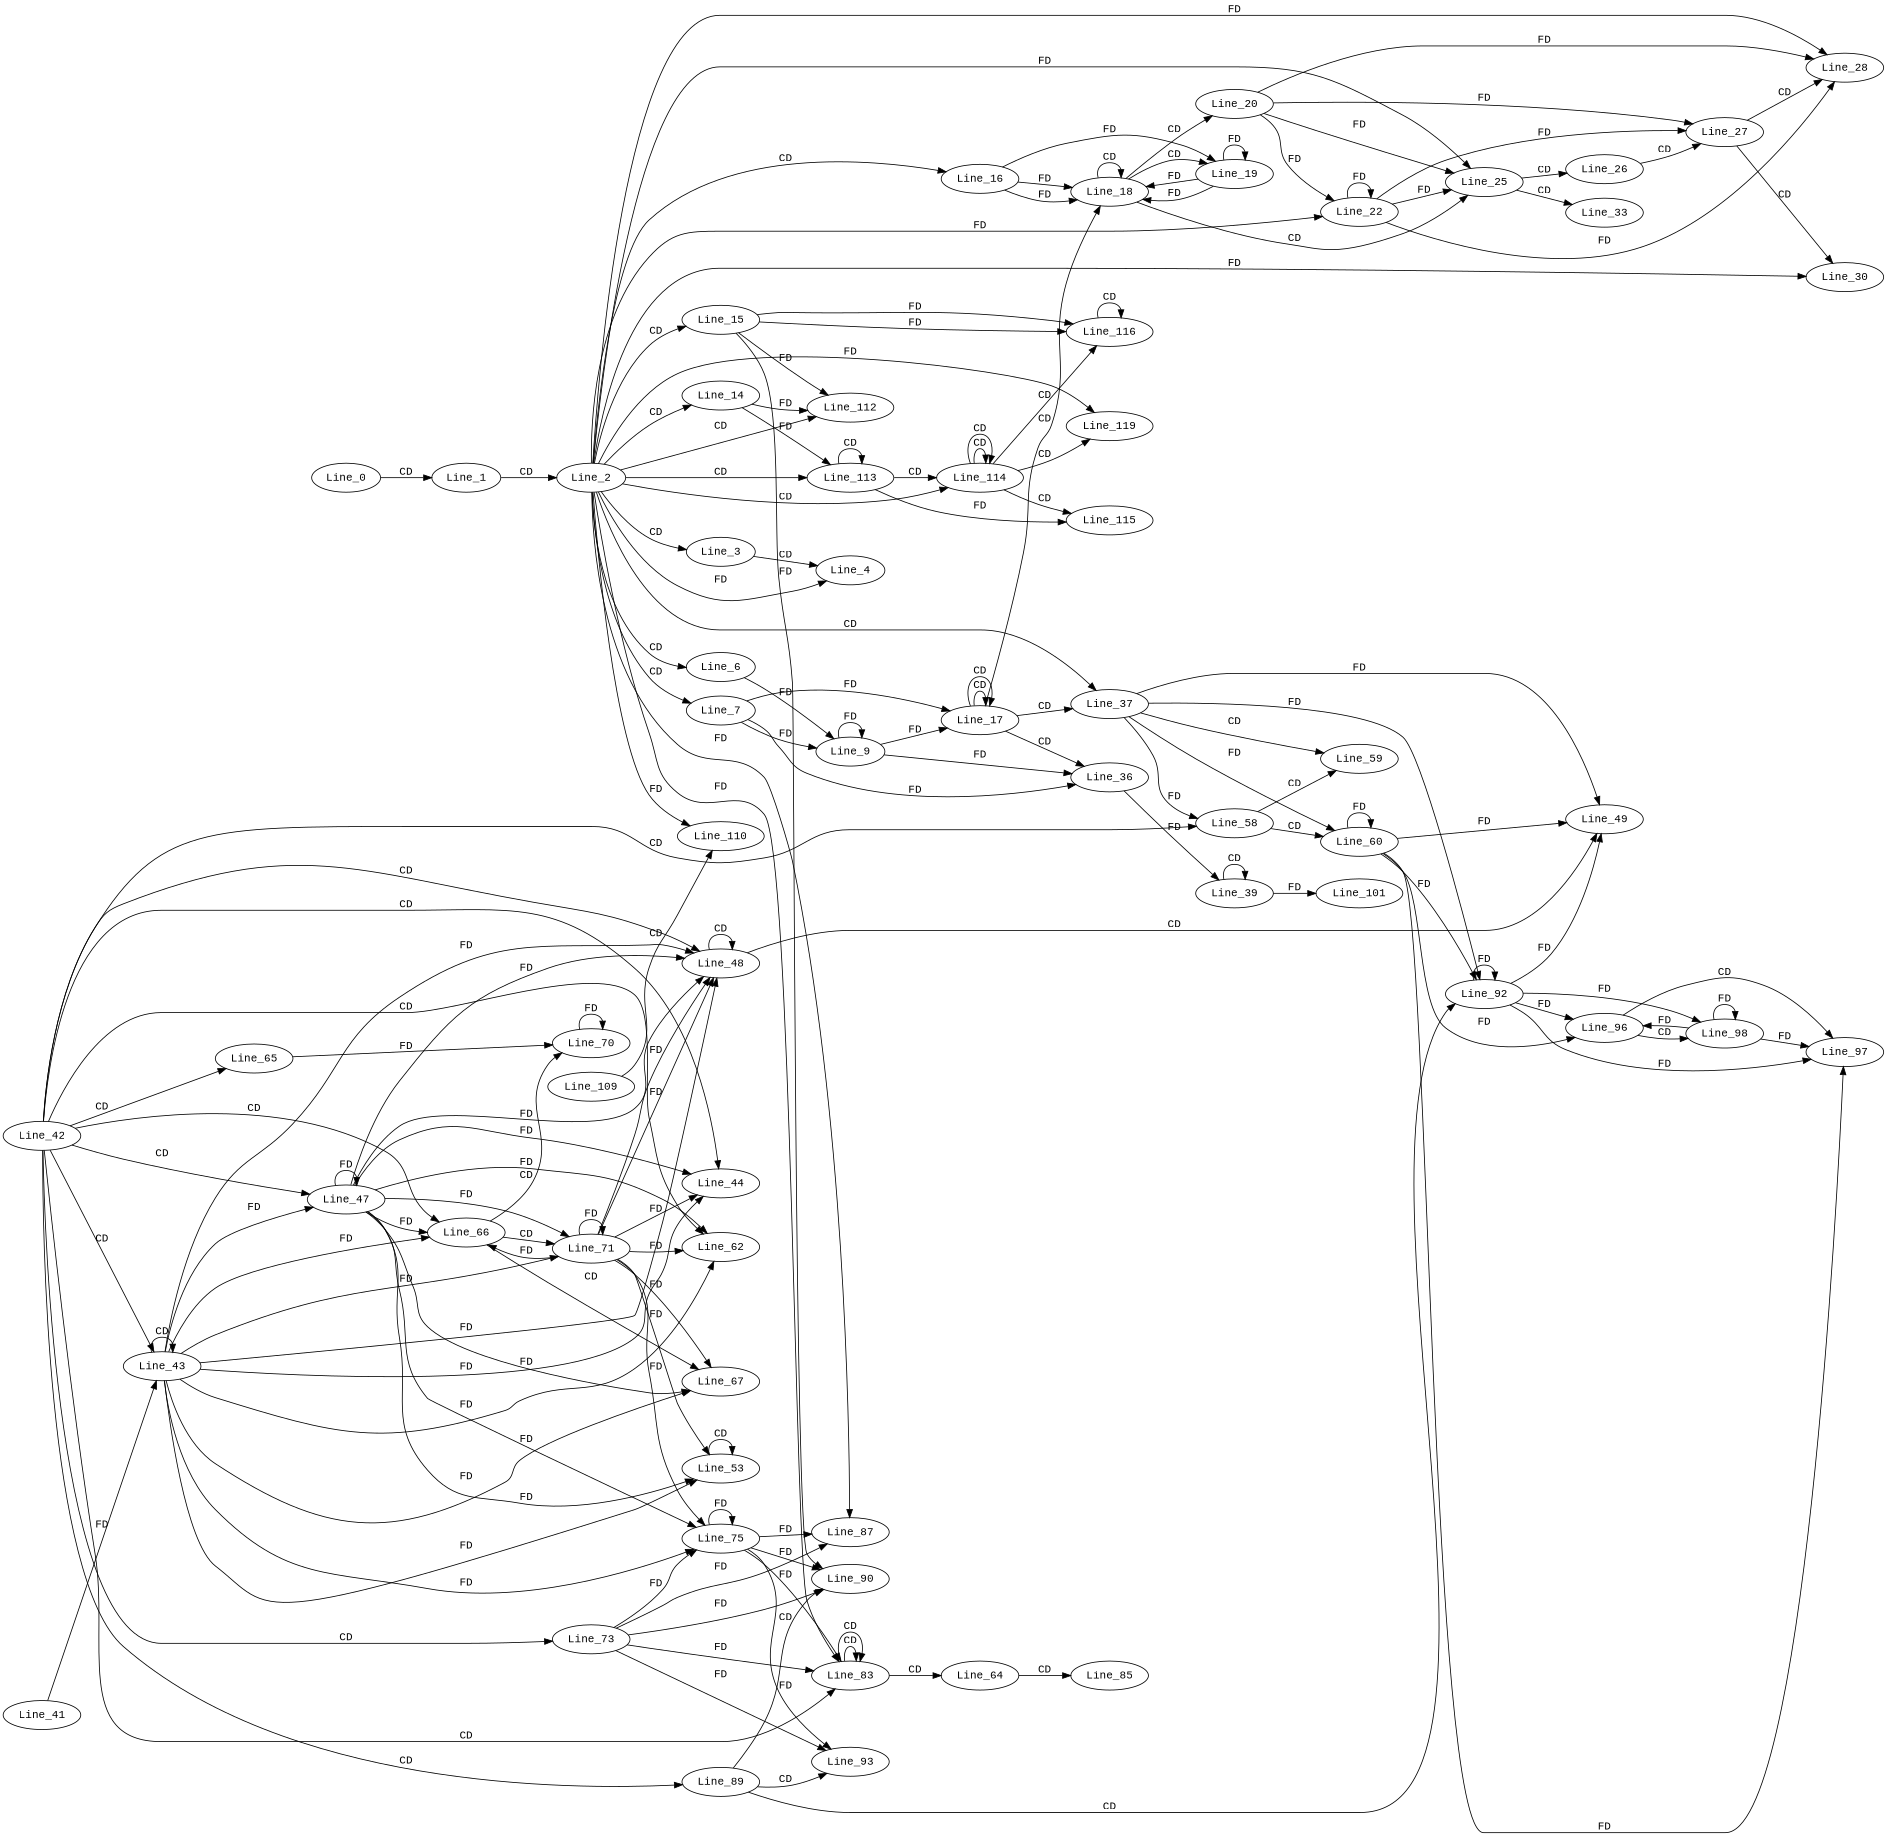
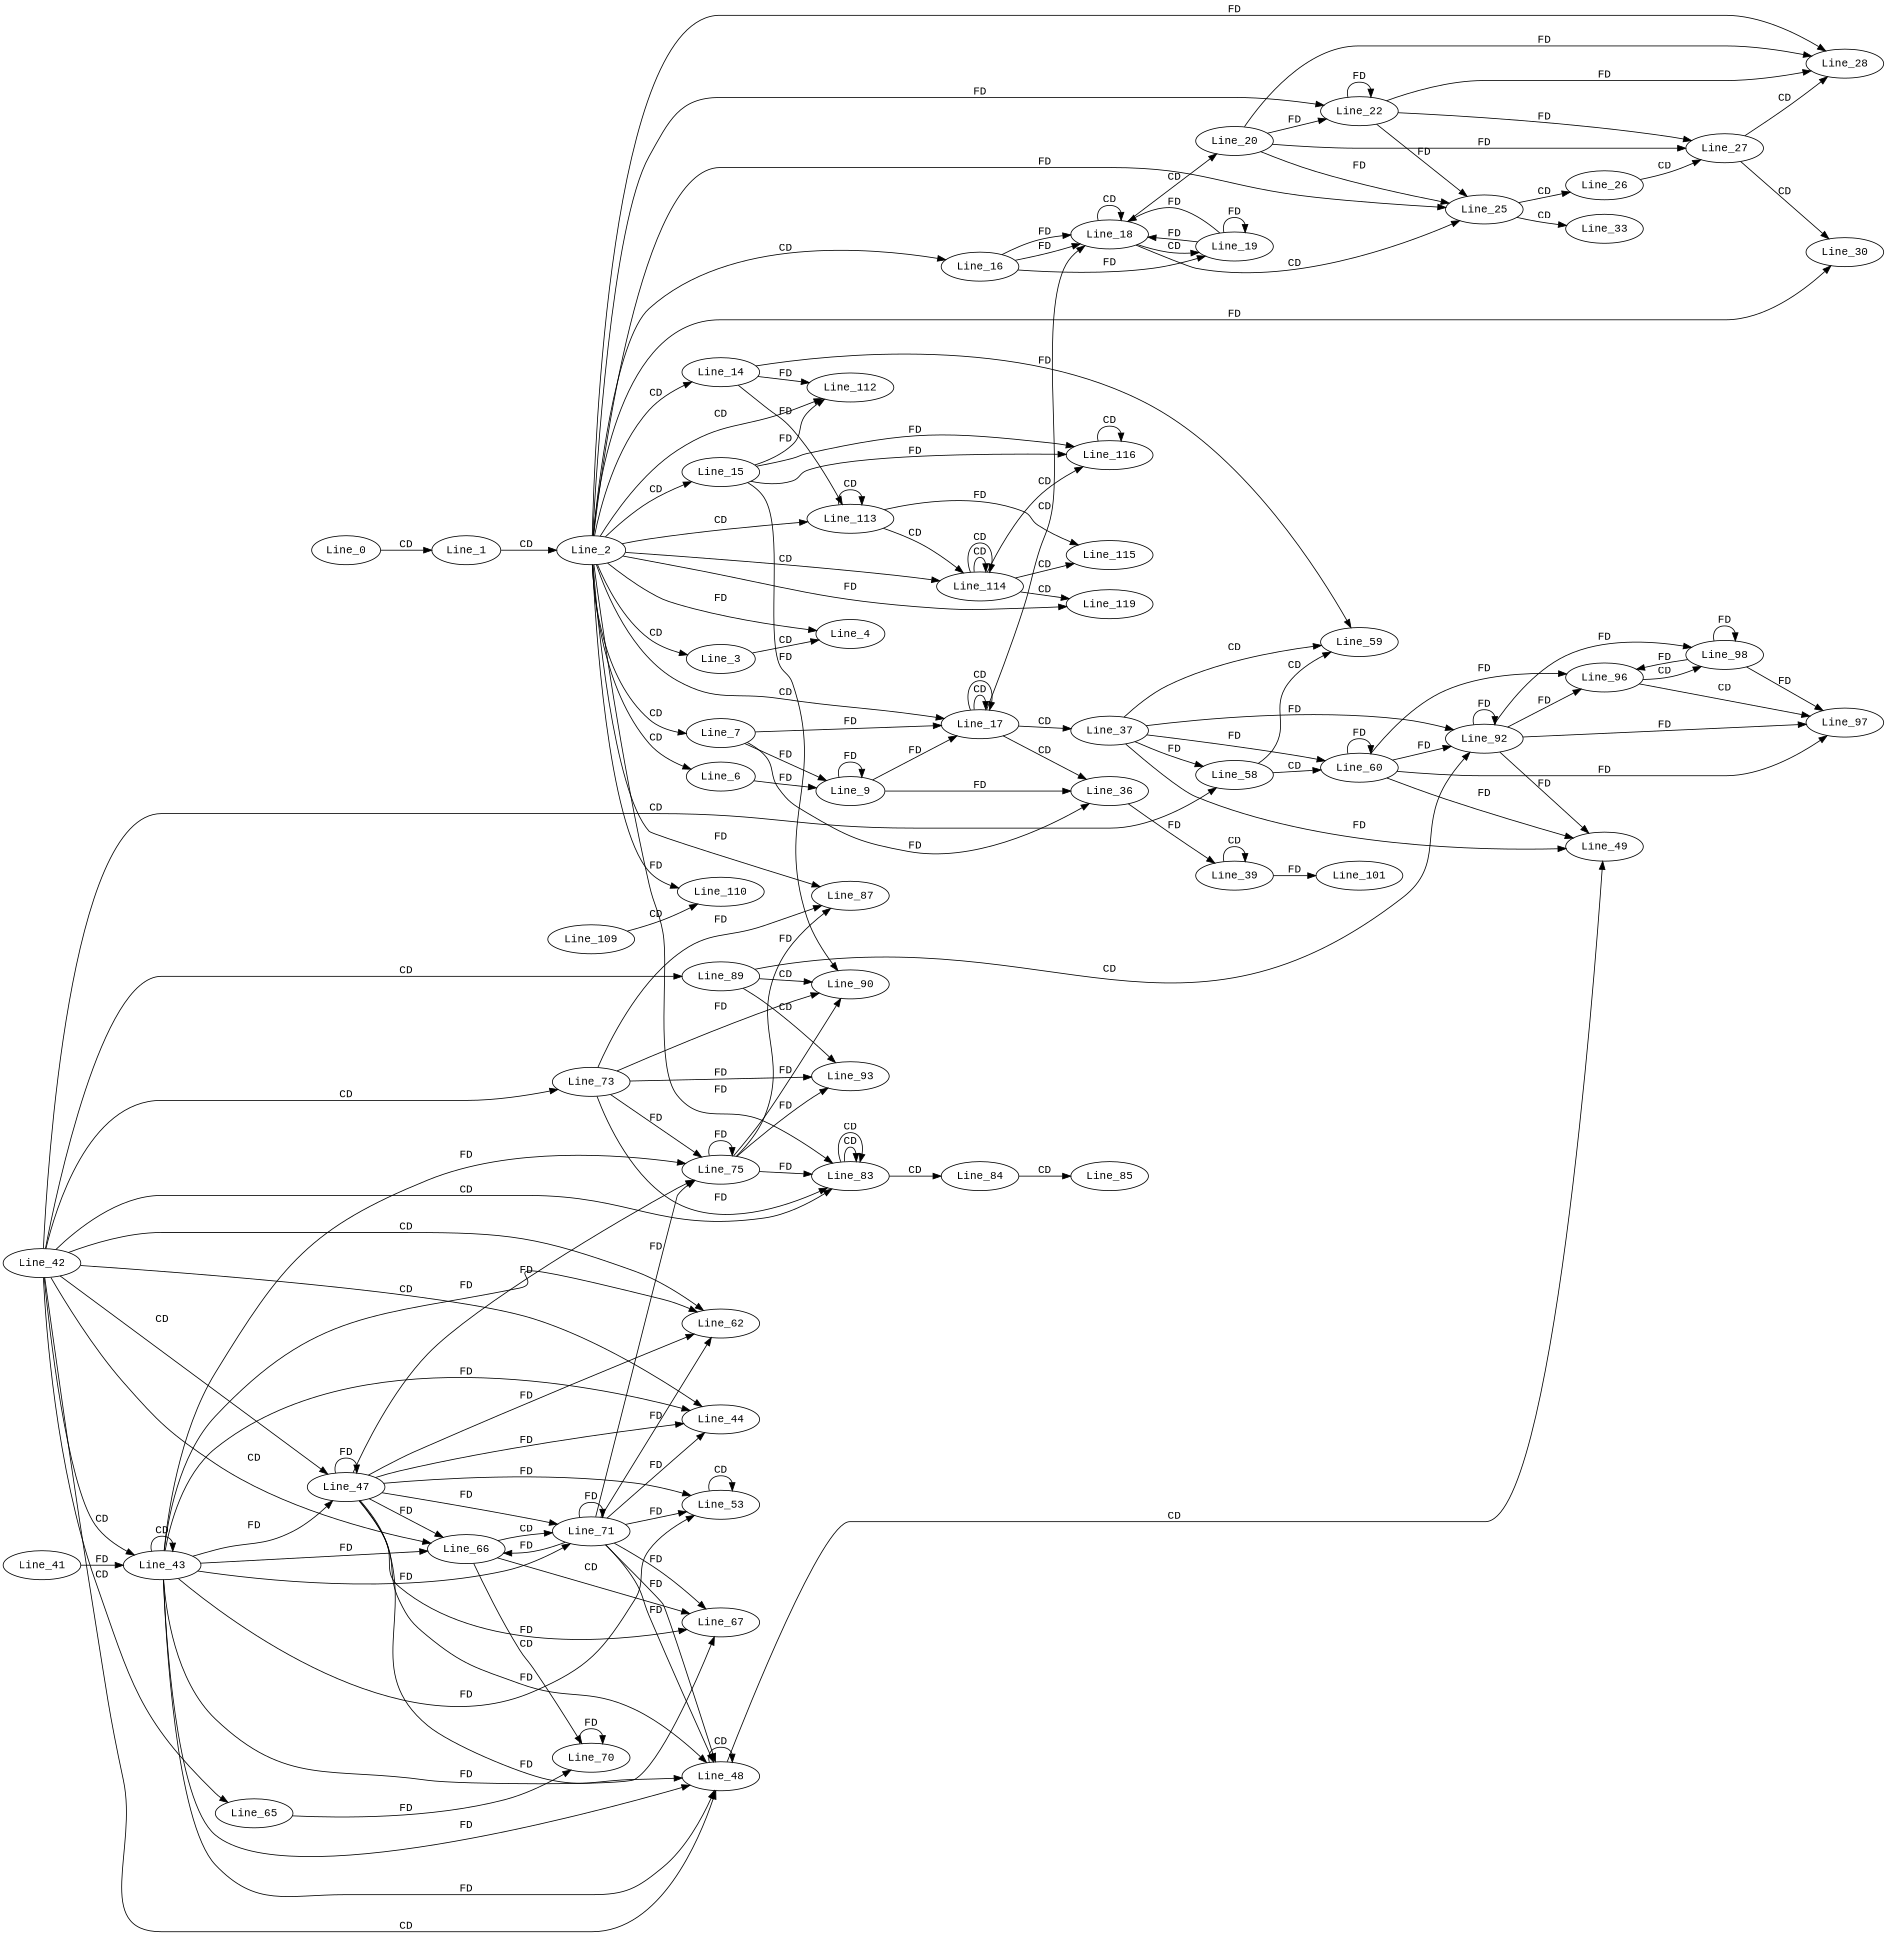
  digraph {
    fontname="Liberation Mono"
    rankdir=LR
    node [fontname="Liberation Mono"]
    edge [fontname="Liberation Mono"]
    Line_0
    Line_1
    Line_2
    Line_3
    Line_4
    Line_6
    Line_7
    Line_14
    Line_15
    Line_16
    Line_17
    Line_22
    Line_25
    Line_28
    Line_30
    Line_83
    Line_87
    Line_110
    Line_112
    Line_113
    Line_114
    Line_119
    Line_9
    Line_36
    Line_59
    Line_90
    Line_116
    Line_18
    Line_19
    Line_37
    Line_27
    Line_26
    Line_33
-   Line_84 [label=Line_64]
+   Line_84
    Line_115
    Line_39
    Line_20
    Line_49
    Line_58
    Line_60
    Line_92
    Line_101
    Line_96
    Line_97
    Line_98
    Line_42
    Line_43
    Line_44
    Line_47
    Line_48
    Line_62
    Line_65
    Line_66
    Line_73
    Line_89
    Line_53
    Line_67
    Line_71
    Line_75
    Line_70
    Line_93
    Line_41
    Line_85
    Line_109
    Line_0 -> Line_1 [label=CD]
    Line_1 -> Line_2 [label=CD]
    Line_2 -> Line_3 [label=CD]
    Line_2 -> Line_4 [label=FD]
    Line_2 -> Line_6 [label=CD]
    Line_2 -> Line_7 [label=CD]
    Line_2 -> Line_14 [label=CD]
    Line_2 -> Line_15 [label=CD]
    Line_2 -> Line_16 [label=CD]
-   Line_2 -> Line_37 [label=CD]
+   Line_2 -> Line_17 [label=CD]
    Line_2 -> Line_22 [label=FD]
    Line_2 -> Line_25 [label=FD]
    Line_2 -> Line_28 [label=FD]
    Line_2 -> Line_30 [label=FD]
    Line_2 -> Line_83 [label=FD]
    Line_2 -> Line_87 [label=FD]
    Line_2 -> Line_110 [label=FD]
    Line_2 -> Line_112 [label=CD]
    Line_2 -> Line_113 [label=CD]
    Line_2 -> Line_114 [label=CD]
    Line_2 -> Line_119 [label=FD]
    Line_3 -> Line_4 [label=CD]
    Line_6 -> Line_9 [label=FD]
    Line_7 -> Line_17 [label=FD]
    Line_7 -> Line_9 [label=FD]
    Line_7 -> Line_36 [label=FD]
    Line_14 -> Line_112 [label=FD]
    Line_14 -> Line_113 [label=FD]
+   Line_14 -> Line_59 [label=FD]
    Line_15 -> Line_112 [label=FD]
    Line_15 -> Line_90 [label=FD]
    Line_15 -> Line_116 [label=FD]
    Line_15 -> Line_116 [label=FD]
    Line_16 -> Line_18 [label=FD]
    Line_16 -> Line_18 [label=FD]
    Line_16 -> Line_19 [label=FD]
    Line_17 -> Line_17 [label=CD]
    Line_17 -> Line_17 [label=CD]
    Line_17 -> Line_36 [label=CD]
    Line_17 -> Line_18 [label=CD]
    Line_17 -> Line_37 [label=CD]
    Line_22 -> Line_22 [label=FD]
    Line_22 -> Line_25 [label=FD]
    Line_22 -> Line_28 [label=FD]
    Line_22 -> Line_27 [label=FD]
    Line_25 -> Line_26 [label=CD]
    Line_25 -> Line_33 [label=CD]
    Line_83 -> Line_83 [label=CD]
    Line_83 -> Line_83 [label=CD]
    Line_83 -> Line_84 [label=CD]
    Line_113 -> Line_113 [label=CD]
    Line_113 -> Line_114 [label=CD]
    Line_113 -> Line_115 [label=FD]
    Line_114 -> Line_114 [label=CD]
    Line_114 -> Line_114 [label=CD]
    Line_114 -> Line_119 [label=CD]
    Line_114 -> Line_116 [label=CD]
    Line_114 -> Line_115 [label=CD]
    Line_9 -> Line_17 [label=FD]
    Line_9 -> Line_9 [label=FD]
    Line_9 -> Line_36 [label=FD]
    Line_36 -> Line_39 [label=FD]
    Line_116 -> Line_116 [label=CD]
    Line_18 -> Line_25 [label=CD]
    Line_18 -> Line_18 [label=CD]
    Line_18 -> Line_19 [label=CD]
    Line_18 -> Line_20 [label=CD]
    Line_19 -> Line_18 [label=FD]
    Line_19 -> Line_18 [label=FD]
    Line_19 -> Line_19 [label=FD]
    Line_37 -> Line_59 [label=CD]
    Line_37 -> Line_49 [label=FD]
    Line_37 -> Line_58 [label=FD]
    Line_37 -> Line_60 [label=FD]
    Line_37 -> Line_92 [label=FD]
    Line_27 -> Line_28 [label=CD]
    Line_27 -> Line_30 [label=CD]
    Line_26 -> Line_27 [label=CD]
    Line_84 -> Line_85 [label=CD]
    Line_39 -> Line_39 [label=CD]
    Line_39 -> Line_101 [label=FD]
    Line_20 -> Line_22 [label=FD]
    Line_20 -> Line_25 [label=FD]
    Line_20 -> Line_28 [label=FD]
    Line_20 -> Line_27 [label=FD]
    Line_58 -> Line_59 [label=CD]
    Line_58 -> Line_60 [label=CD]
    Line_60 -> Line_49 [label=FD]
    Line_60 -> Line_60 [label=FD]
    Line_60 -> Line_92 [label=FD]
    Line_60 -> Line_96 [label=FD]
    Line_60 -> Line_97 [label=FD]
    Line_92 -> Line_49 [label=FD]
    Line_92 -> Line_92 [label=FD]
    Line_92 -> Line_96 [label=FD]
    Line_92 -> Line_97 [label=FD]
    Line_92 -> Line_98 [label=FD]
    Line_96 -> Line_97 [label=CD]
    Line_96 -> Line_98 [label=CD]
    Line_98 -> Line_96 [label=FD]
    Line_98 -> Line_97 [label=FD]
    Line_98 -> Line_98 [label=FD]
    Line_42 -> Line_83 [label=CD]
    Line_42 -> Line_58 [label=CD]
    Line_42 -> Line_43 [label=CD]
    Line_42 -> Line_44 [label=CD]
    Line_42 -> Line_47 [label=CD]
    Line_42 -> Line_48 [label=CD]
    Line_42 -> Line_62 [label=CD]
    Line_42 -> Line_65 [label=CD]
    Line_42 -> Line_66 [label=CD]
    Line_42 -> Line_73 [label=CD]
    Line_42 -> Line_89 [label=CD]
    Line_43 -> Line_43 [label=CD]
    Line_43 -> Line_44 [label=FD]
    Line_43 -> Line_47 [label=FD]
    Line_43 -> Line_48 [label=FD]
    Line_43 -> Line_48 [label=FD]
    Line_43 -> Line_62 [label=FD]
    Line_43 -> Line_66 [label=FD]
    Line_43 -> Line_53 [label=FD]
    Line_43 -> Line_67 [label=FD]
    Line_43 -> Line_71 [label=FD]
    Line_43 -> Line_75 [label=FD]
    Line_47 -> Line_44 [label=FD]
    Line_47 -> Line_47 [label=FD]
    Line_47 -> Line_48 [label=FD]
    Line_47 -> Line_48 [label=FD]
    Line_47 -> Line_62 [label=FD]
    Line_47 -> Line_66 [label=FD]
    Line_47 -> Line_53 [label=FD]
    Line_47 -> Line_67 [label=FD]
    Line_47 -> Line_71 [label=FD]
    Line_47 -> Line_75 [label=FD]
    Line_48 -> Line_49 [label=CD]
    Line_48 -> Line_48 [label=CD]
    Line_65 -> Line_70 [label=FD]
    Line_66 -> Line_67 [label=CD]
    Line_66 -> Line_71 [label=CD]
    Line_66 -> Line_70 [label=CD]
    Line_73 -> Line_83 [label=FD]
    Line_73 -> Line_87 [label=FD]
    Line_73 -> Line_90 [label=FD]
    Line_73 -> Line_75 [label=FD]
    Line_73 -> Line_93 [label=FD]
    Line_89 -> Line_90 [label=CD]
    Line_89 -> Line_92 [label=CD]
    Line_89 -> Line_93 [label=CD]
    Line_53 -> Line_53 [label=CD]
    Line_71 -> Line_44 [label=FD]
    Line_71 -> Line_48 [label=FD]
    Line_71 -> Line_48 [label=FD]
    Line_71 -> Line_62 [label=FD]
    Line_71 -> Line_66 [label=FD]
    Line_71 -> Line_53 [label=FD]
    Line_71 -> Line_67 [label=FD]
    Line_71 -> Line_71 [label=FD]
    Line_71 -> Line_75 [label=FD]
    Line_75 -> Line_83 [label=FD]
    Line_75 -> Line_87 [label=FD]
    Line_75 -> Line_90 [label=FD]
    Line_75 -> Line_75 [label=FD]
    Line_75 -> Line_93 [label=FD]
    Line_70 -> Line_70 [label=FD]
    Line_41 -> Line_43 [label=FD]
    Line_109 -> Line_110 [label=CD]
  }
